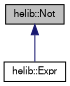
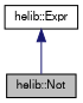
  digraph {
    node [color=black fontname=FreeSans fontsize=10 shape=record style=filled]
    n1 [fillcolor=grey75 fontcolor=black height=0.2 label="helib::Not" width=0.4]
    n2 [fillcolor=white height=0.2 label="helib::Expr" width=0.4]
-   n1 -> n2 [color=midnightblue dir=back fontname=FreeSans fontsize=10 labelfontname=FreeSans labelfontsize=10 style=solid]
+   n2 -> n1 [color=midnightblue dir=back fontname=FreeSans fontsize=10 labelfontname=FreeSans labelfontsize=10 style=solid]
  }
